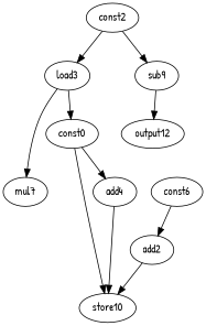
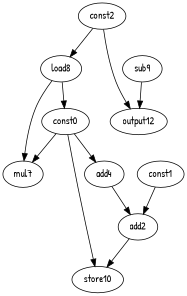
  digraph {
    fontname="Patrick Hand"
    node [fontname="Patrick Hand" opcode=const]
    edge [fontname="Patrick Hand" operand=0]
    add4 [opcode=add]
    const0
    n3 [label=mul7 opcode=mul]
    store10 [opcode=store]
    n5 [label=add2 opcode=add]
-   const1 [label=const6]
-   load3 [opcode=load]
+   const1
+   load3 [opcode=load label=load8]
    const2
    sub9 [opcode=sub]
    n10 [label=output12 opcode=output]
-   add4 -> store10 [operand=1]
+   add4 -> n5 [operand=1]
    const0 -> add4
+   const0 -> n3
    const0 -> store10
    n5 -> store10 [operand=1]
    const1 -> n5
    load3 -> const0 [operand=1]
    load3 -> n3 [operand=1]
    const2 -> load3
-   const2 -> sub9
+   const2 -> n10
    sub9 -> n10
  }
